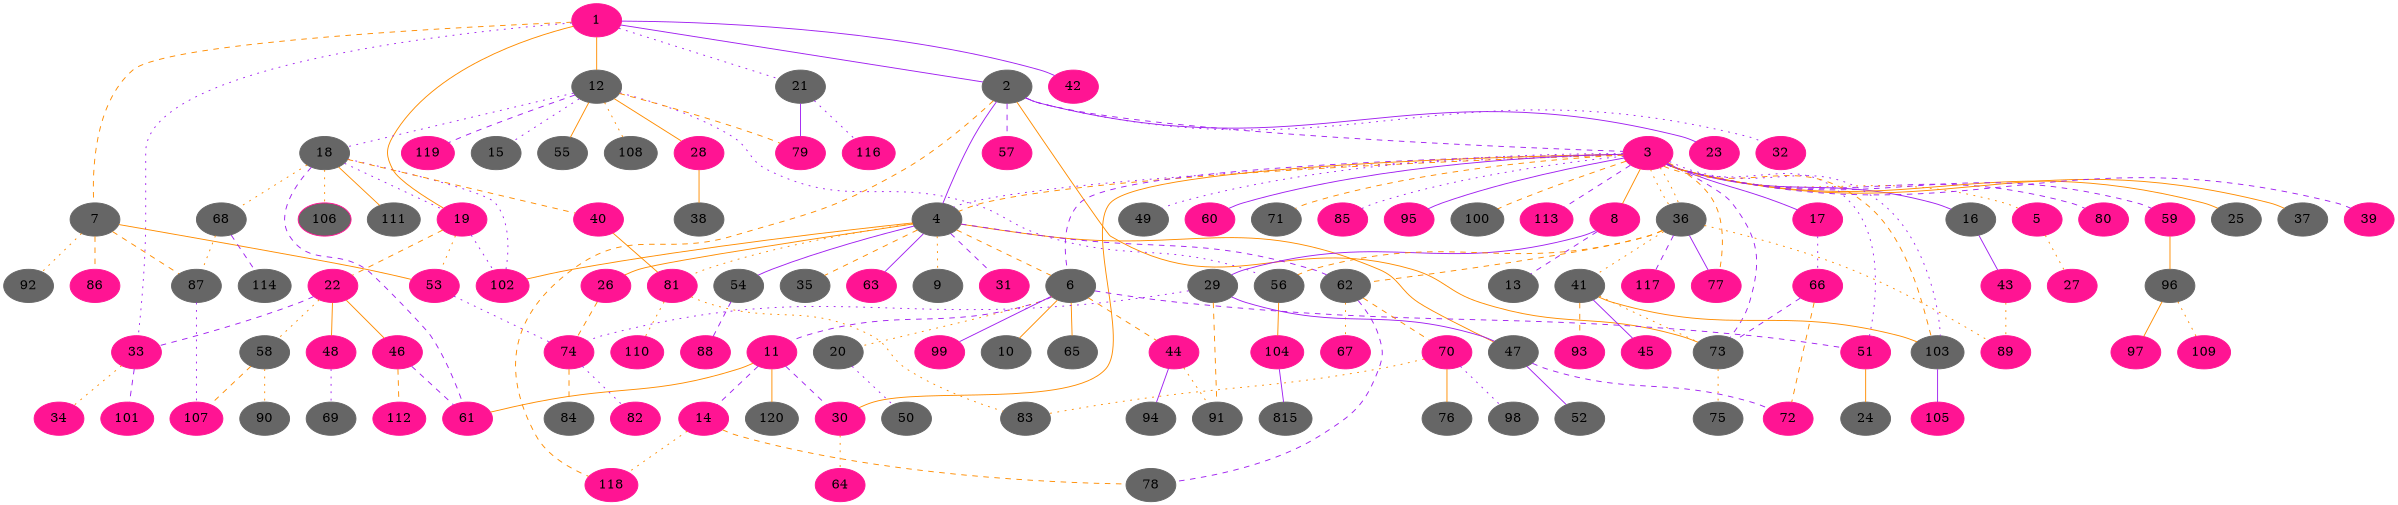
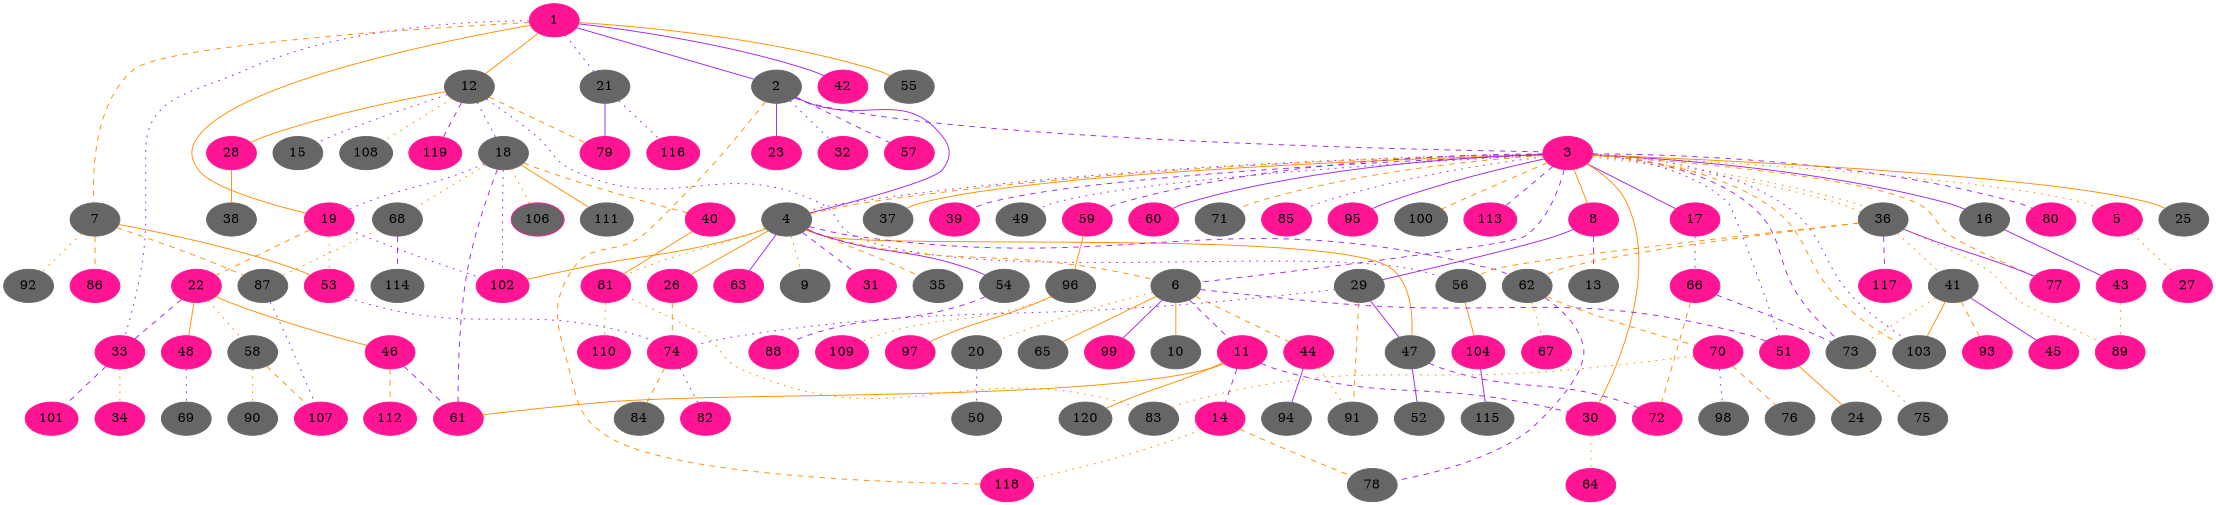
  graph {
    node [color=deeppink style=filled]
    edge [color=darkorange style=dashed]
    2 [color=gray40]
    1
    7 [color=gray40]
    12 [color=gray40]
    19
    21 [color=gray40]
    33
    42
    3
    4 [color=gray40]
    23
    32
    57
    73 [color=gray40]
    118
    53
    86
    87 [color=gray40]
    92 [color=gray40]
    15 [color=gray40]
    18 [color=gray40]
    28
    55 [color=gray40]
    56 [color=gray40]
    79
    108 [color=gray40]
    119
    102
    22
    116
    34
    101
    80
    5
    6 [color=gray40]
    8
    16 [color=gray40]
    17
    25 [color=gray40]
    30
    36 [color=gray40]
    37 [color=gray40]
    39
    49 [color=gray40]
    51
    59
    60
    71 [color=gray40]
    77
    85
    95
    100 [color=gray40]
    103 [color=gray40]
    113
    9 [color=gray40]
    26
    31
    35 [color=gray40]
    47 [color=gray40]
    54 [color=gray40]
    62 [color=gray40]
    63
    81
    75 [color=gray40]
    27
    10 [color=gray40]
    11
    20 [color=gray40]
    44
    65 [color=gray40]
    99
    13 [color=gray40]
    29 [color=gray40]
    43
    66
    64
    41 [color=gray40]
    89
    117
    24 [color=gray40]
    96 [color=gray40]
-   105
    74
    52 [color=gray40]
    72
    88
    78 [color=gray40]
    67
    70
    83 [color=gray40]
    110
    14
    61
    120 [color=gray40]
    50 [color=gray40]
    91 [color=gray40]
    94 [color=gray40]
    107
    40
    68 [color=gray40]
    106 [fillcolor=gray40]
    111 [color=gray40]
    38 [color=gray40]
    104
    114 [color=gray40]
    46
    48
    58 [color=gray40]
    112
    69 [color=gray40]
    90 [color=gray40]
    82
    84 [color=gray40]
    45
    93
-   115 [color=gray40 label=815]
+   115 [color=gray40]
    97
    109
    76 [color=gray40]
    98 [color=gray40]
    2 -- 3 [color=purple]
    2 -- 4 [color=purple style=solid]
    2 -- 23 [color=purple style=solid]
    2 -- 32 [color=purple style=dotted]
    2 -- 57 [color=purple]
-   2 -- 73 [style=solid]
    2 -- 118
    1 -- 2 [color=purple style=solid]
    1 -- 7
    1 -- 12 [style=solid]
    1 -- 19 [style=solid]
    1 -- 21 [color=purple style=dotted]
    1 -- 33 [color=purple style=dotted]
    1 -- 42 [color=purple style=solid]
    7 -- 53 [style=solid]
    7 -- 86
    7 -- 87
    7 -- 92 [style=dotted]
    12 -- 15 [color=purple style=dotted]
    12 -- 18 [color=purple style=dotted]
    12 -- 28 [style=solid]
-   12 -- 55 [style=solid]
+   1 -- 55 [style=solid]
    12 -- 56 [color=purple style=dotted]
    12 -- 79
    12 -- 108 [style=dotted]
    12 -- 119 [color=purple]
    19 -- 53 [style=dotted]
    19 -- 102 [color=purple style=dotted]
    19 -- 22
    21 -- 79 [color=purple style=solid]
    21 -- 116 [color=purple style=dotted]
    33 -- 34 [style=dotted]
    33 -- 101 [color=purple]
    3 -- 4 [color=purple style=dotted]
    3 -- 4
    3 -- 73 [color=purple]
    3 -- 80 [color=purple]
    3 -- 5 [style=dotted]
    3 -- 6 [color=purple]
    3 -- 8 [style=solid]
    3 -- 16 [color=purple style=solid]
    3 -- 17 [color=purple style=solid]
    3 -- 25 [style=solid]
    3 -- 30 [style=solid]
    3 -- 36 [style=dotted]
    3 -- 36 [style=dotted]
    3 -- 37 [style=solid]
    3 -- 39 [color=purple]
    3 -- 49 [color=purple style=dotted]
    3 -- 51 [color=purple style=dotted]
    3 -- 59 [color=purple]
    3 -- 60 [color=purple style=solid]
    3 -- 71
    3 -- 77
    3 -- 85 [color=purple style=dotted]
    3 -- 95 [color=purple style=solid]
    3 -- 100
    3 -- 103
    3 -- 103 [color=purple style=dotted]
    3 -- 113 [color=purple]
    4 -- 102 [style=solid]
    4 -- 6
    4 -- 9 [style=dotted]
    4 -- 26 [style=solid]
    4 -- 31 [color=purple]
    4 -- 35
    4 -- 47 [style=solid]
    4 -- 54 [color=purple style=solid]
    4 -- 62 [color=purple]
    4 -- 63 [color=purple style=solid]
    4 -- 81 [style=dotted]
    73 -- 75 [style=dotted]
    53 -- 74 [color=purple style=dotted]
    87 -- 107 [color=purple style=dotted]
    18 -- 19 [color=purple style=dotted]
    18 -- 102 [color=purple style=dotted]
    18 -- 61 [color=purple]
    18 -- 40
    18 -- 68 [style=dotted]
    18 -- 106 [style=dotted]
    18 -- 111 [style=solid]
    28 -- 38 [style=solid]
    56 -- 104 [style=solid]
    22 -- 33 [color=purple]
    22 -- 46 [style=solid]
    22 -- 48 [style=solid]
    22 -- 58 [style=dotted]
    5 -- 27 [style=dotted]
    6 -- 51 [color=purple]
    6 -- 10 [style=solid]
    6 -- 11 [color=purple]
    6 -- 20 [style=dotted]
    6 -- 44
    6 -- 65 [style=solid]
    6 -- 99 [color=purple style=solid]
    8 -- 13 [color=purple]
    8 -- 29 [color=purple style=solid]
    16 -- 43 [color=purple style=solid]
    17 -- 66 [color=purple style=dotted]
    30 -- 64 [style=dotted]
    36 -- 56
    36 -- 77 [color=purple style=solid]
    36 -- 62
    36 -- 41 [style=dotted]
    36 -- 89 [style=dotted]
    36 -- 117 [color=purple]
    51 -- 24 [style=solid]
    59 -- 96 [style=solid]
-   103 -- 105 [color=purple style=solid]
    26 -- 74
    47 -- 52 [color=purple style=solid]
    47 -- 72 [color=purple]
    54 -- 88 [color=purple]
    62 -- 78 [color=purple]
    62 -- 67 [style=dotted]
    62 -- 70
    81 -- 83 [style=dotted]
    81 -- 110 [style=dotted]
    11 -- 30 [color=purple]
    11 -- 14 [color=purple]
    11 -- 61 [style=solid]
    11 -- 120 [style=solid]
    20 -- 50 [color=purple style=dotted]
    44 -- 91 [style=dotted]
    44 -- 94 [color=purple style=solid]
    29 -- 47 [color=purple style=solid]
    29 -- 74 [color=purple style=dotted]
    29 -- 91
    43 -- 89 [style=dotted]
    66 -- 73 [color=purple]
    66 -- 72
    41 -- 73 [style=dotted]
    41 -- 103 [style=solid]
    41 -- 45 [color=purple style=solid]
    41 -- 93
    96 -- 97 [style=solid]
    96 -- 109 [style=dotted]
    74 -- 82 [color=purple style=dotted]
    74 -- 84
    70 -- 83 [style=dotted]
-   70 -- 76 [style=solid]
+   70 -- 76
    70 -- 98 [color=purple style=dotted]
    14 -- 118 [style=dotted]
    14 -- 78
    40 -- 81 [style=solid]
    68 -- 87 [style=dotted]
    68 -- 114 [color=purple]
    104 -- 115 [color=purple style=solid]
    46 -- 61 [color=purple]
    46 -- 112
    48 -- 69 [color=purple style=dotted]
    58 -- 107
    58 -- 90 [style=dotted]
  }
